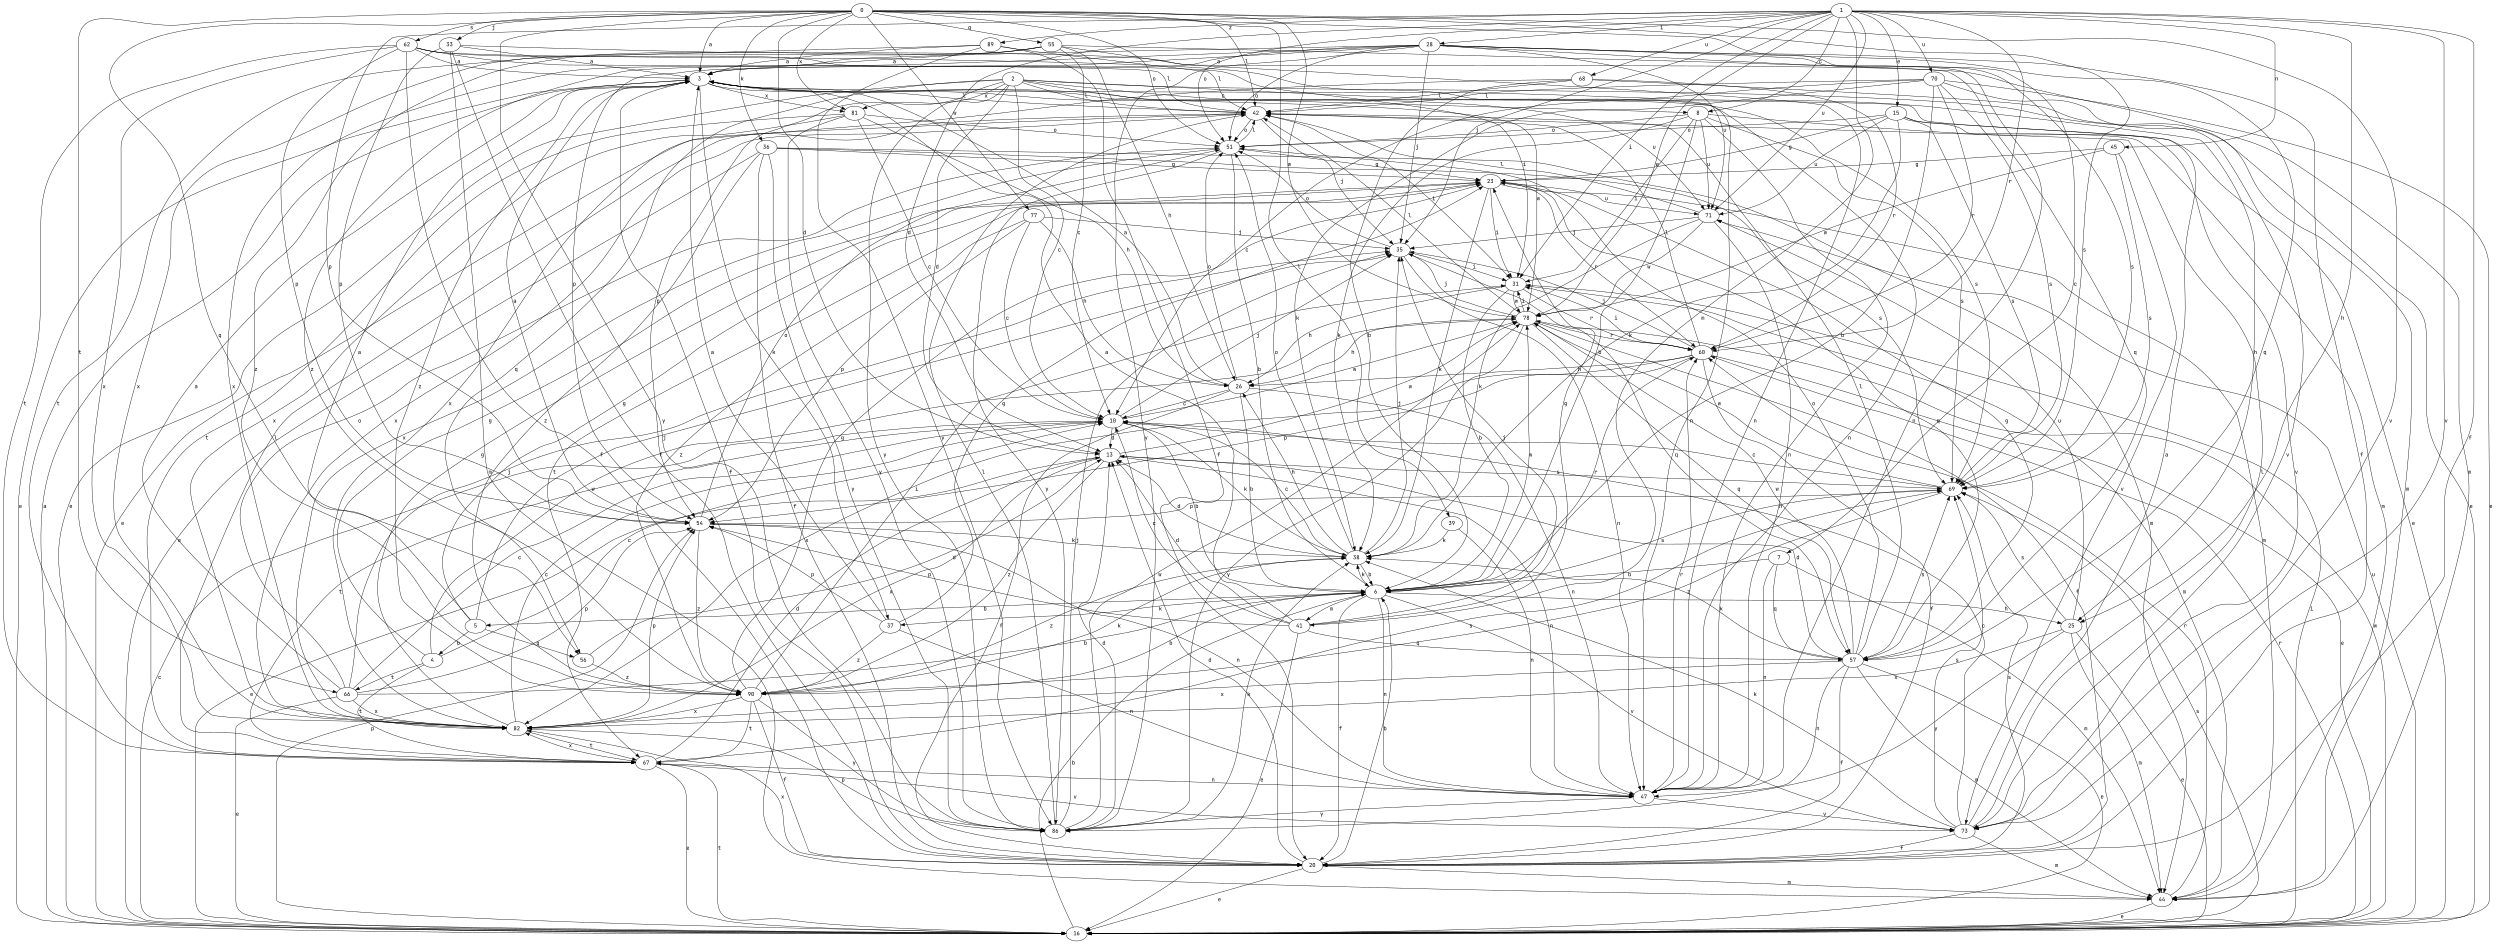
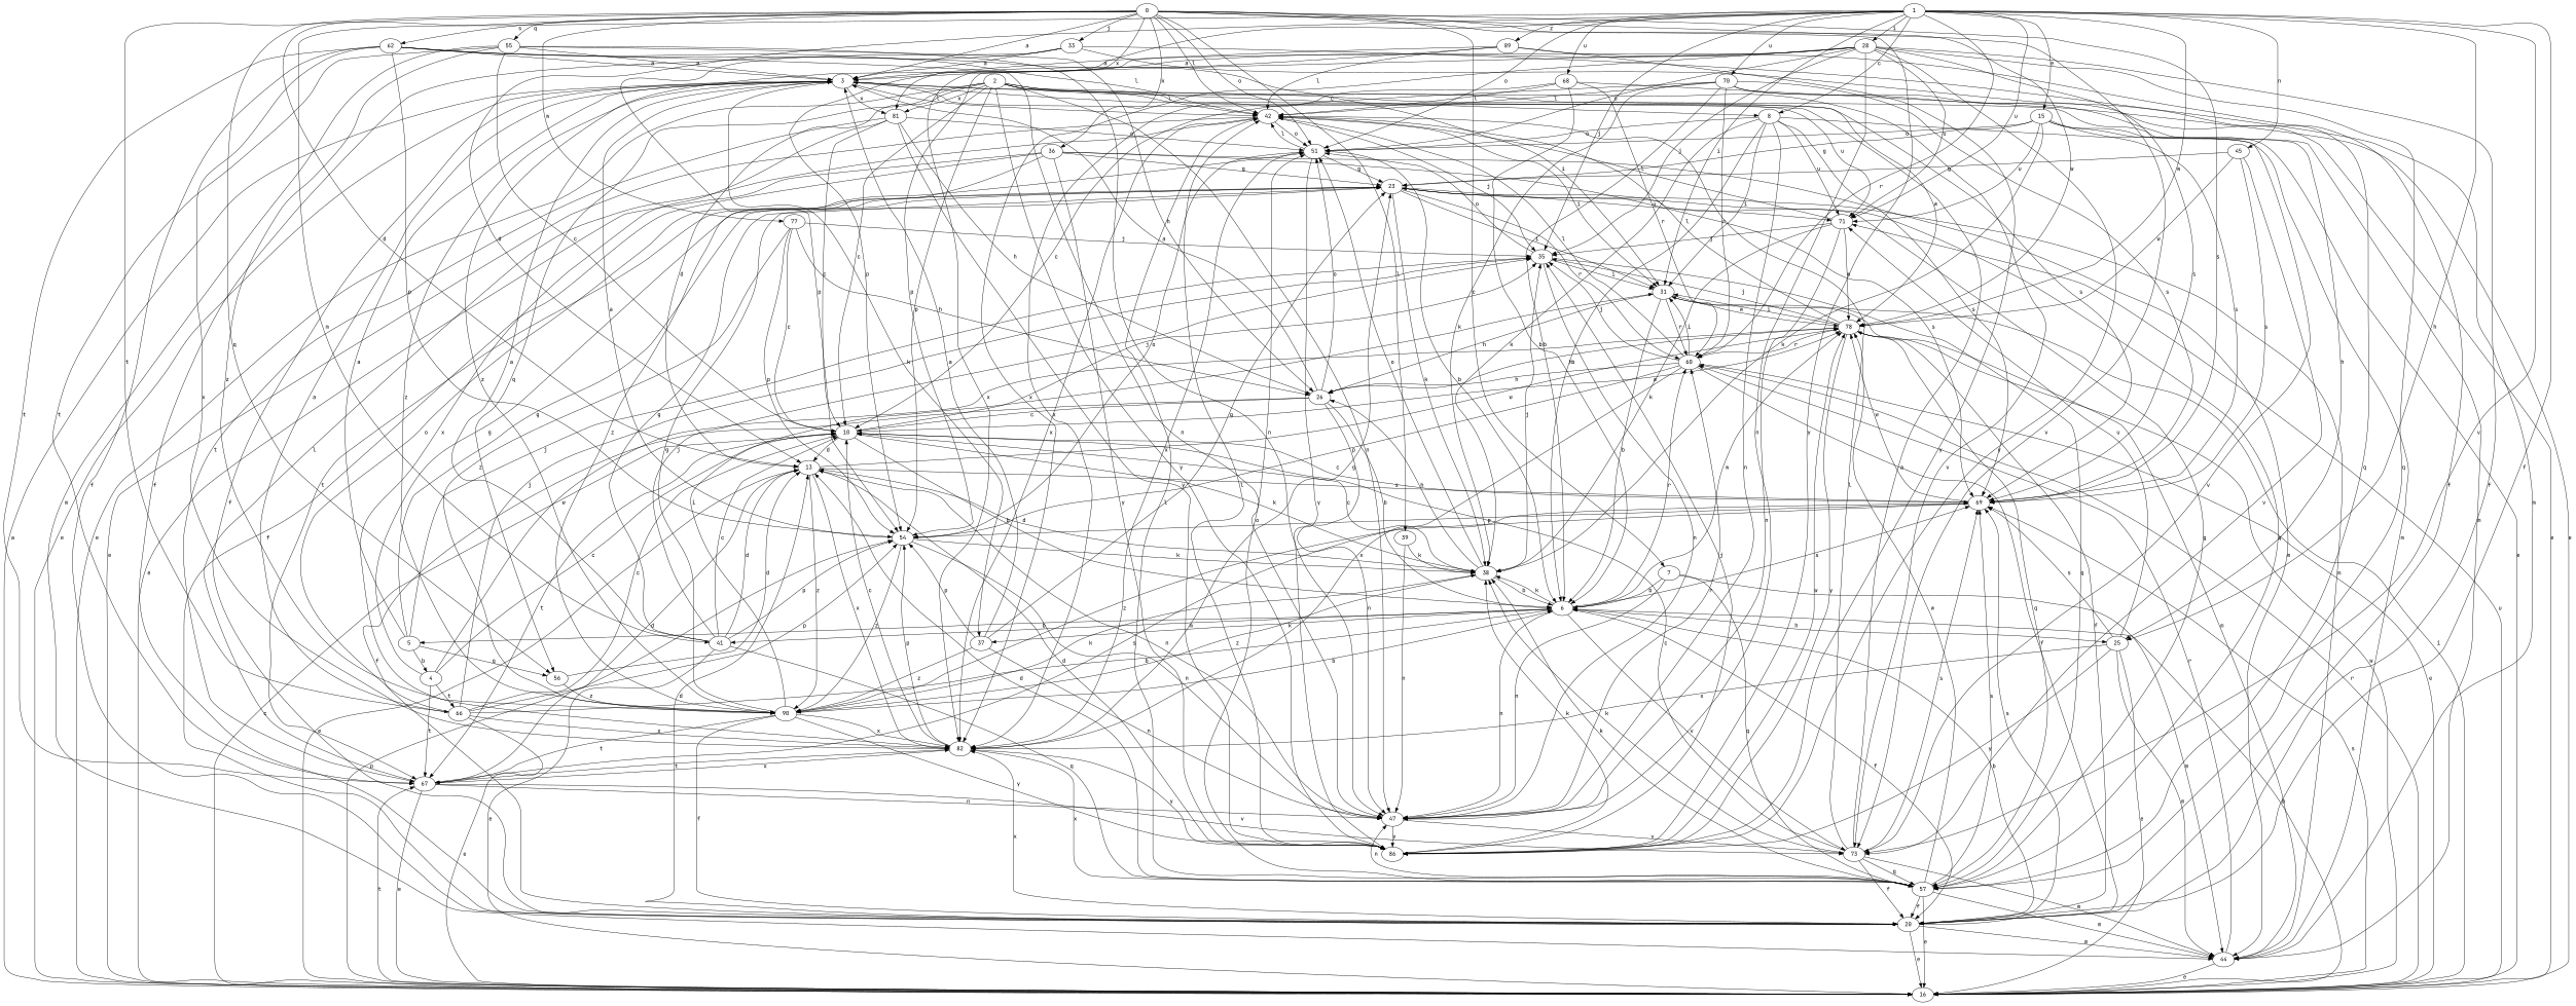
  strict digraph {
    fontname="JetBrains Mono"
    node [fontname="JetBrains Mono"]
    edge [fontname="JetBrains Mono"]
    0
    3
    7
    13
    33
    36
    39
    42
    51
    55
    56
    62
    n13 [label=69]
    66
    n15 [label=73]
    77
    78
    81
    86
    20
    25
    71
    16
    37
    90
    47
    6
    44
    57
    82
    54
    23
    38
    31
    35
    10
    67
    26
    60
    1
    8
    15
    28
    n44 [label=41]
    45
    68
    70
    89
    2
    4
    5
    0 -> 3 [label=a]
    0 -> 7 [label=c]
    0 -> 13 [label=d]
    0 -> 33 [label=j]
    0 -> 36 [label=k]
    0 -> 39 [label=l]
    0 -> 42 [label=l]
    0 -> 51 [label=o]
    0 -> 55 [label=q]
    0 -> 56 [label=q]
    0 -> 62 [label=s]
    0 -> n13 [label=s]
    0 -> 66 [label=t]
    0 -> n15 [label=v]
    0 -> 77 [label=w]
    0 -> 78 [label=w]
    0 -> 81 [label=x]
    0 -> 86 [label=y]
    3 -> 42 [label=l]
    3 -> n13 [label=s]
    3 -> 81 [label=x]
    3 -> 20 [label=f]
    3 -> 25 [label=h]
    3 -> 71 [label=u]
    3 -> 16 [label=e]
    3 -> 37 [label=k]
    3 -> 90 [label=z]
    7 -> 47 [label=n]
    7 -> 6 [label=b]
    7 -> 44 [label=m]
    7 -> 57 [label=q]
    13 -> n13 [label=s]
    13 -> 78 [label=w]
    13 -> 16 [label=e]
    13 -> 90 [label=z]
    13 -> 47 [label=n]
    13 -> 82 [label=x]
    33 -> 3 [label=a]
    33 -> 20 [label=f]
    33 -> 44 [label=m]
    33 -> 57 [label=q]
    33 -> 54 [label=p]
    36 -> n13 [label=s]
    36 -> 86 [label=y]
    36 -> 20 [label=f]
    36 -> 16 [label=e]
    36 -> 90 [label=z]
    36 -> 44 [label=m]
    36 -> 23 [label=g]
    39 -> 47 [label=n]
    39 -> 38 [label=k]
    42 -> 51 [label=o]
    42 -> 16 [label=e]
    42 -> 82 [label=x]
    42 -> 31 [label=i]
    42 -> 35 [label=j]
    51 -> 42 [label=l]
    51 -> 86 [label=y]
    51 -> 6 [label=b]
    51 -> 82 [label=x]
    51 -> 23 [label=g]
    55 -> 3 [label=a]
    55 -> 90 [label=z]
    55 -> 47 [label=n]
    55 -> 44 [label=m]
    55 -> 10 [label=c]
    55 -> 67 [label=t]
    55 -> 26 [label=h]
    56 -> 13 [label=d]
    56 -> 90 [label=z]
    62 -> 3 [label=a]
    62 -> 42 [label=l]
    62 -> 20 [label=f]
    62 -> 47 [label=n]
    62 -> 82 [label=x]
    62 -> 54 [label=p]
    62 -> 31 [label=i]
    62 -> 67 [label=t]
    n13 -> 78 [label=w]
    n13 -> 90 [label=z]
    n13 -> 54 [label=p]
    n13 -> 10 [label=c]
    66 -> 3 [label=a]
    66 -> 51 [label=o]
    66 -> 16 [label=e]
    66 -> 6 [label=b]
    66 -> 82 [label=x]
    66 -> 54 [label=p]
    66 -> 35 [label=j]
    66 -> 10 [label=c]
    n15 -> 3 [label=a]
    n15 -> 42 [label=l]
    n15 -> n13 [label=s]
    n15 -> 20 [label=f]
    n15 -> 44 [label=m]
+   n15 -> 57 [label=q]
    n15 -> 38 [label=k]
    n15 -> 10 [label=c]
    77 -> 90 [label=z]
    77 -> 54 [label=p]
    77 -> 35 [label=j]
    77 -> 10 [label=c]
    77 -> 26 [label=h]
    78 -> 42 [label=l]
    78 -> 86 [label=y]
    78 -> 20 [label=f]
    78 -> 57 [label=q]
    78 -> 31 [label=i]
    78 -> 35 [label=j]
    78 -> 26 [label=h]
    78 -> 60 [label=r]
    81 -> 51 [label=o]
    81 -> 86 [label=y]
    81 -> 82 [label=x]
    81 -> 10 [label=c]
    81 -> 67 [label=t]
    81 -> 26 [label=h]
    86 -> 13 [label=d]
    86 -> 42 [label=l]
    86 -> 78 [label=w]
    86 -> 38 [label=k]
    86 -> 35 [label=j]
    20 -> 13 [label=d]
    20 -> n13 [label=s]
    20 -> 16 [label=e]
    20 -> 6 [label=b]
    20 -> 44 [label=m]
    20 -> 82 [label=x]
    25 -> n13 [label=s]
    25 -> 86 [label=y]
    25 -> 71 [label=u]
    25 -> 16 [label=e]
    25 -> 44 [label=m]
    25 -> 82 [label=x]
    71 -> 42 [label=l]
    71 -> 78 [label=w]
    71 -> 47 [label=n]
    71 -> 38 [label=k]
    71 -> 35 [label=j]
    16 -> 3 [label=a]
    16 -> n13 [label=s]
    16 -> 78 [label=w]
    16 -> 71 [label=u]
    16 -> 6 [label=b]
    16 -> 54 [label=p]
    16 -> 31 [label=i]
    16 -> 10 [label=c]
    16 -> 67 [label=t]
    16 -> 60 [label=r]
    37 -> 3 [label=a]
    37 -> 90 [label=z]
    37 -> 47 [label=n]
    37 -> 54 [label=p]
    37 -> 23 [label=g]
    90 -> 86 [label=y]
    90 -> 20 [label=f]
    90 -> 6 [label=b]
    90 -> 82 [label=x]
    90 -> 23 [label=g]
    90 -> 38 [label=k]
    90 -> 31 [label=i]
    90 -> 67 [label=t]
    47 -> n15 [label=v]
    47 -> 86 [label=y]
    47 -> 60 [label=r]
    6 -> n13 [label=s]
    6 -> n15 [label=v]
    6 -> 78 [label=w]
    6 -> 20 [label=f]
    6 -> 25 [label=h]
    6 -> 37 [label=k]
    6 -> 47 [label=n]
    6 -> 38 [label=k]
    6 -> 60 [label=r]
    6 -> n44 [label=m]
    6 -> 5 [label=b]
    44 -> 16 [label=e]
    44 -> 60 [label=r]
    57 -> 13 [label=d]
    57 -> 42 [label=l]
    57 -> 51 [label=o]
    57 -> n13 [label=s]
    57 -> 78 [label=w]
    57 -> 20 [label=f]
    57 -> 16 [label=e]
    57 -> 47 [label=n]
    57 -> 44 [label=m]
    57 -> 82 [label=x]
    57 -> 23 [label=g]
    57 -> 38 [label=k]
-   82 -> 86 [label=p]
+   82 -> 86 [label=y]
    82 -> 54 [label=p]
    82 -> 23 [label=g]
    82 -> 10 [label=c]
    82 -> 67 [label=t]
    54 -> 3 [label=a]
    54 -> 51 [label=o]
    54 -> 90 [label=z]
    54 -> 47 [label=n]
    54 -> 38 [label=k]
    23 -> 71 [label=u]
    23 -> 44 [label=m]
    23 -> 57 [label=q]
    23 -> 38 [label=k]
    23 -> 31 [label=i]
    23 -> 67 [label=t]
    23 -> 60 [label=r]
    38 -> 13 [label=d]
    38 -> 51 [label=o]
    38 -> 90 [label=z]
    38 -> 6 [label=b]
    38 -> 35 [label=j]
    38 -> 10 [label=c]
    38 -> 26 [label=h]
    31 -> 78 [label=w]
    31 -> 6 [label=b]
    31 -> 44 [label=m]
    31 -> 26 [label=h]
    31 -> 60 [label=r]
    35 -> 51 [label=o]
    35 -> 47 [label=n]
    35 -> 57 [label=q]
    35 -> 31 [label=i]
    10 -> 13 [label=d]
    10 -> 78 [label=w]
    10 -> 6 [label=b]
    10 -> 38 [label=k]
    10 -> 35 [label=j]
    10 -> 67 [label=t]
    67 -> 13 [label=d]
    67 -> 42 [label=l]
    67 -> n13 [label=s]
    67 -> n15 [label=v]
    67 -> 16 [label=e]
    67 -> 47 [label=n]
    67 -> 82 [label=x]
    26 -> 3 [label=a]
    26 -> 51 [label=o]
    26 -> 20 [label=f]
    26 -> 47 [label=n]
    26 -> 6 [label=b]
    26 -> 10 [label=c]
    60 -> 42 [label=l]
    60 -> 20 [label=f]
    60 -> 16 [label=e]
    60 -> 82 [label=x]
    60 -> 54 [label=p]
    60 -> 31 [label=i]
    60 -> 35 [label=j]
    60 -> 26 [label=h]
    1 -> 13 [label=d]
    1 -> 51 [label=o]
    1 -> n15 [label=v]
    1 -> 78 [label=w]
    1 -> 20 [label=f]
    1 -> 25 [label=h]
    1 -> 71 [label=u]
    1 -> 54 [label=p]
    1 -> 31 [label=i]
    1 -> 35 [label=j]
    1 -> 60 [label=r]
    1 -> 8 [label=c]
    1 -> 15 [label=e]
    1 -> 28 [label=i]
    1 -> n44 [label=m]
    1 -> 45 [label=n]
    1 -> 68 [label=u]
    1 -> 70 [label=u]
    1 -> 89 [label=z]
    8 -> 51 [label=o]
    8 -> n13 [label=s]
    8 -> 71 [label=u]
    8 -> 47 [label=n]
    8 -> 6 [label=b]
    8 -> 44 [label=m]
    8 -> 38 [label=k]
    8 -> 31 [label=i]
    15 -> 51 [label=o]
    15 -> n13 [label=s]
    15 -> n15 [label=v]
    15 -> 71 [label=u]
    15 -> 16 [label=e]
    15 -> 23 [label=g]
    15 -> 38 [label=k]
    28 -> 3 [label=a]
    28 -> 51 [label=o]
    28 -> n13 [label=s]
    28 -> 86 [label=y]
    28 -> 20 [label=f]
    28 -> 71 [label=u]
    28 -> 90 [label=z]
    28 -> 47 [label=n]
    28 -> 57 [label=q]
    28 -> 82 [label=x]
    28 -> 54 [label=p]
    28 -> 35 [label=j]
    n44 -> 3 [label=a]
    n44 -> 13 [label=d]
    n44 -> 16 [label=e]
    n44 -> 57 [label=q]
    n44 -> 54 [label=p]
    n44 -> 23 [label=g]
    n44 -> 35 [label=j]
    n44 -> 10 [label=c]
    45 -> n13 [label=s]
    45 -> n15 [label=v]
    45 -> 78 [label=w]
    45 -> 23 [label=g]
    68 -> 42 [label=l]
    68 -> 16 [label=e]
    68 -> 6 [label=b]
    68 -> 82 [label=x]
    68 -> 60 [label=r]
    70 -> 42 [label=l]
    70 -> n13 [label=s]
    70 -> 16 [label=e]
    70 -> 6 [label=b]
    70 -> 44 [label=m]
    70 -> 38 [label=k]
    70 -> 10 [label=c]
    70 -> 60 [label=r]
    89 -> 3 [label=a]
    89 -> 42 [label=l]
    89 -> 86 [label=y]
    89 -> 20 [label=f]
    89 -> 82 [label=x]
    2 -> 13 [label=d]
    2 -> 42 [label=l]
    2 -> 56 [label=q]
    2 -> n15 [label=v]
    2 -> 78 [label=w]
    2 -> 81 [label=x]
    2 -> 86 [label=y]
    2 -> 16 [label=e]
    2 -> 47 [label=n]
    2 -> 54 [label=p]
    2 -> 10 [label=c]
    2 -> 8 [label=c]
    4 -> 66 [label=t]
    4 -> 78 [label=w]
    4 -> 23 [label=g]
    4 -> 10 [label=c]
    4 -> 67 [label=t]
    5 -> 3 [label=a]
    5 -> 56 [label=q]
    5 -> 23 [label=g]
    5 -> 35 [label=j]
    5 -> 4 [label=b]
  }
